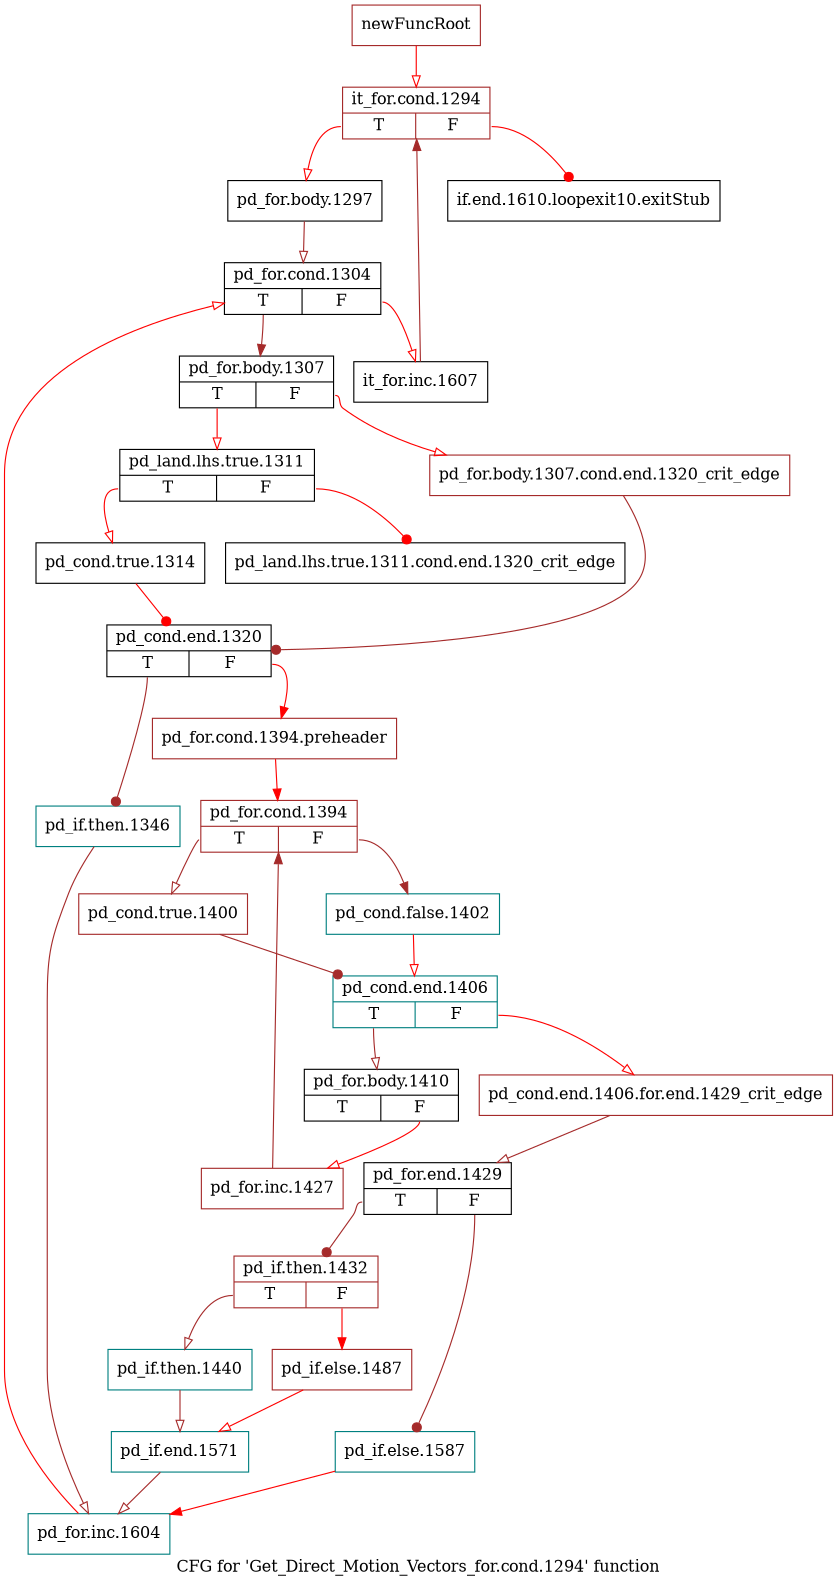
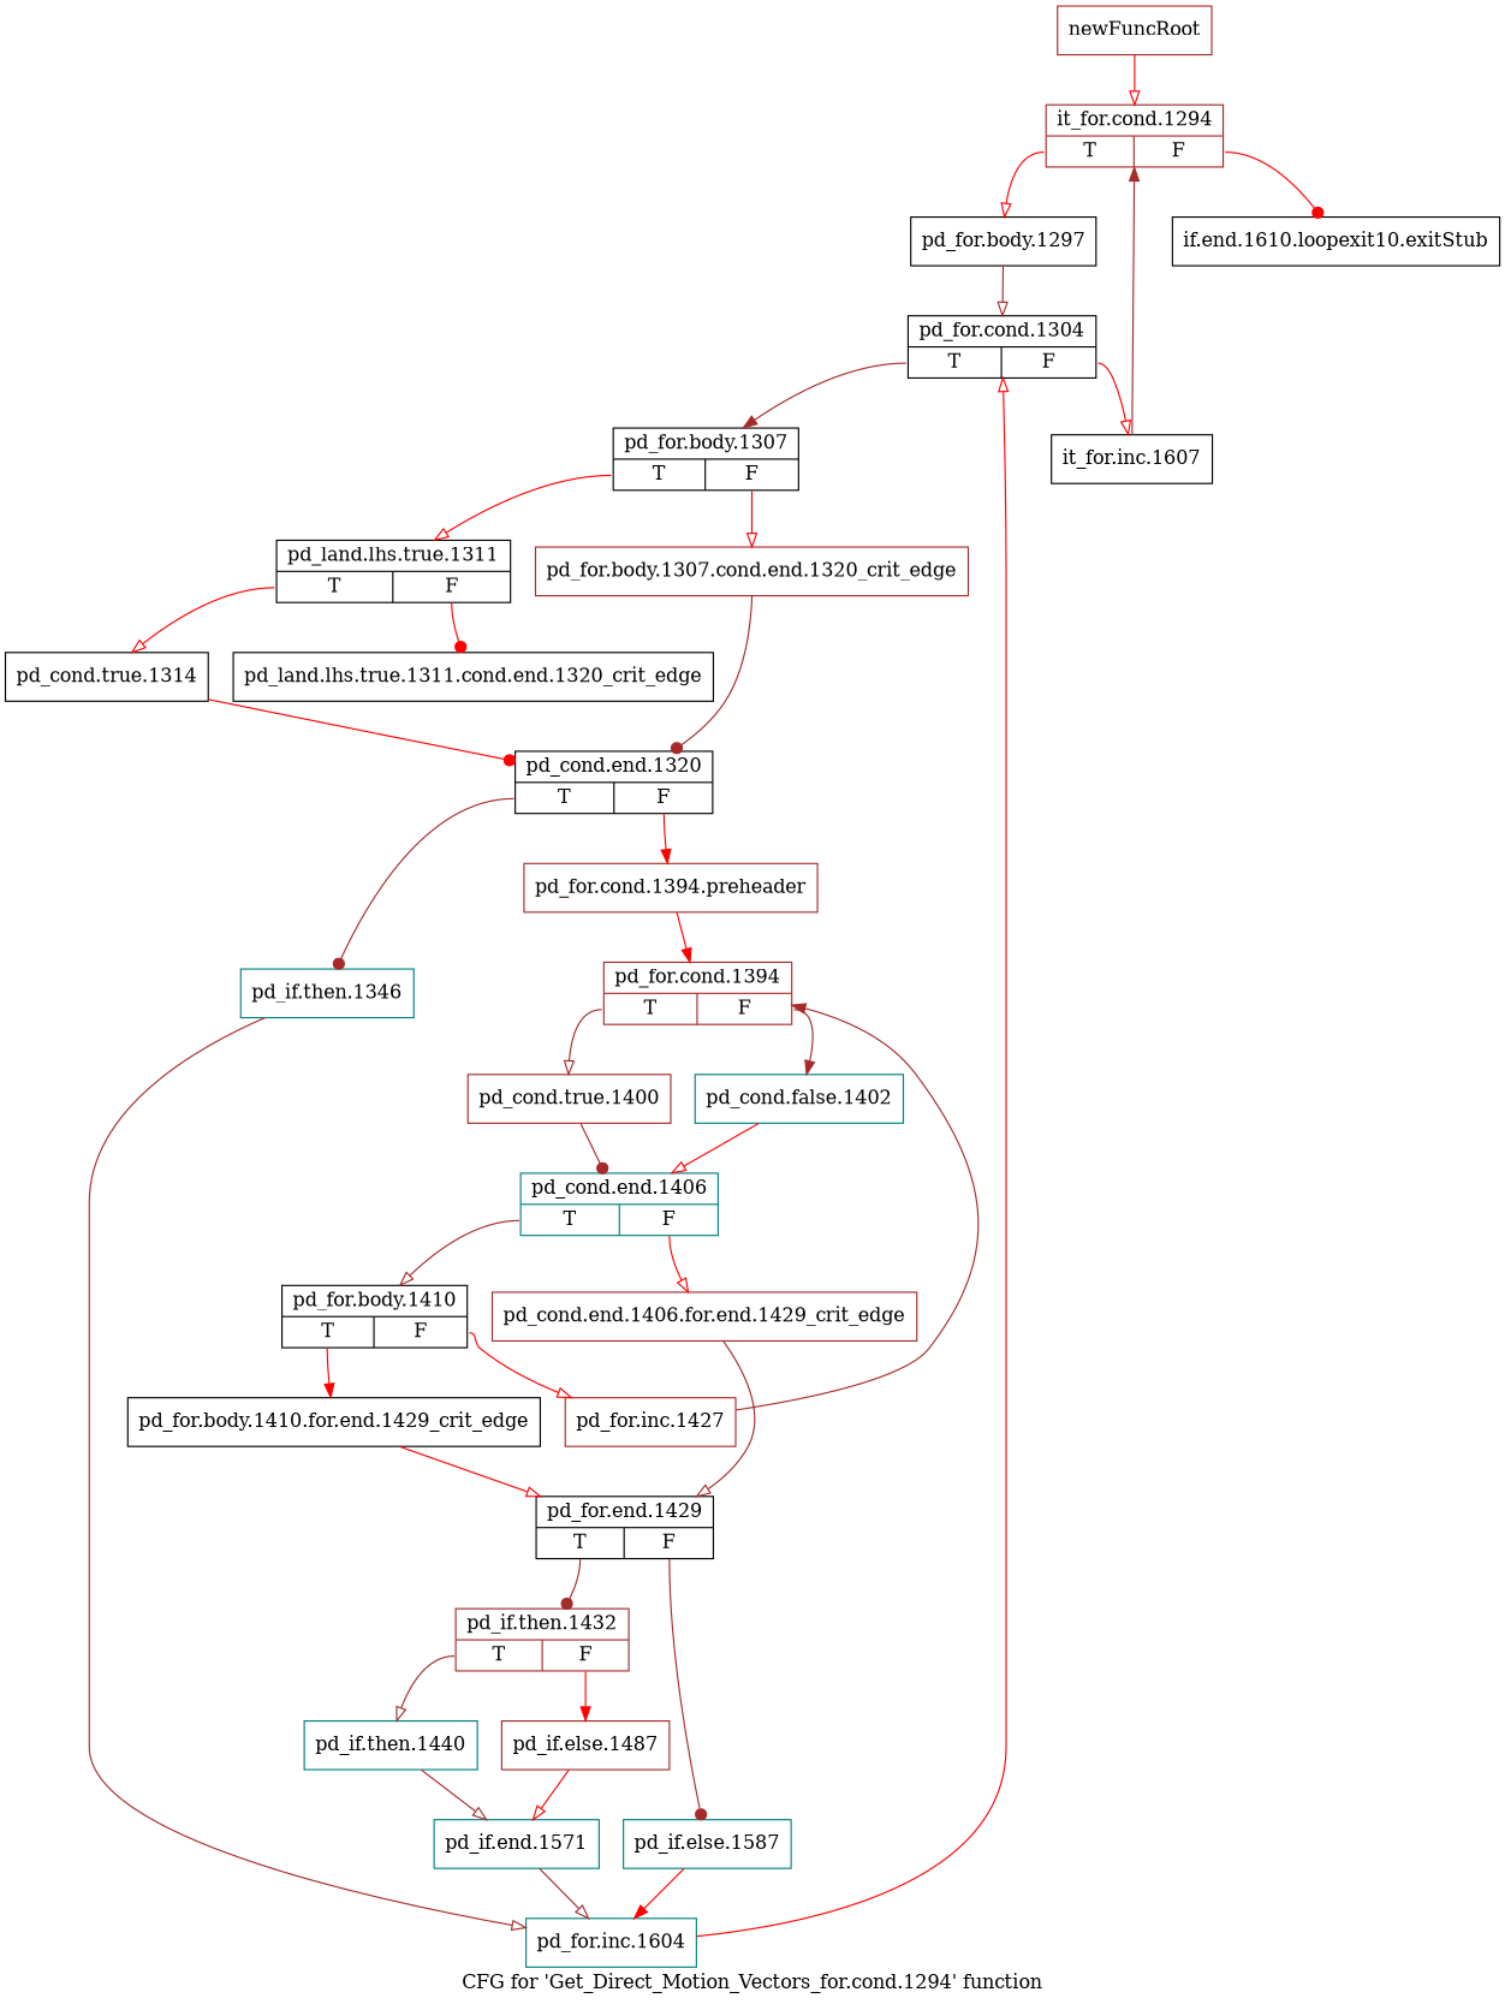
  digraph {
    label="CFG for 'Get_Direct_Motion_Vectors_for.cond.1294' function"
    node [color=black shape=record]
    edge [arrowhead=onormal color=red]
    n1 [color=brown label="{newFuncRoot}"]
    n2 [color=brown label="{it_for.cond.1294|{<s0>T|<s1>F}}"]
    n3 [label="{if.end.1610.loopexit10.exitStub}"]
    n4 [label="{pd_for.body.1297}"]
    n5 [label="{pd_for.cond.1304|{<s0>T|<s1>F}}"]
    n6 [label="{pd_for.body.1307|{<s0>T|<s1>F}}"]
    n7 [label="{it_for.inc.1607}"]
    n8 [label="{pd_land.lhs.true.1311|{<s0>T|<s1>F}}"]
    n9 [color=brown label="{pd_for.body.1307.cond.end.1320_crit_edge}"]
    n10 [label="{pd_cond.true.1314}"]
    n11 [label="{pd_land.lhs.true.1311.cond.end.1320_crit_edge}"]
    n12 [label="{pd_cond.end.1320|{<s0>T|<s1>F}}"]
    n13 [color=teal label="{pd_if.then.1346}"]
    n14 [color=brown label="{pd_for.cond.1394.preheader}"]
    n15 [color=teal label="{pd_for.inc.1604}"]
    n16 [color=brown label="{pd_for.cond.1394|{<s0>T|<s1>F}}"]
    n17 [color=brown label="{pd_cond.true.1400}"]
    n18 [color=teal label="{pd_cond.false.1402}"]
    n19 [color=teal label="{pd_cond.end.1406|{<s0>T|<s1>F}}"]
    n20 [label="{pd_for.body.1410|{<s0>T|<s1>F}}"]
    n21 [color=brown label="{pd_cond.end.1406.for.end.1429_crit_edge}"]
+   n22 [label="{pd_for.body.1410.for.end.1429_crit_edge}"]
    n23 [color=brown label="{pd_for.inc.1427}"]
    n24 [label="{pd_for.end.1429|{<s0>T|<s1>F}}"]
    n25 [color=brown label="{pd_if.then.1432|{<s0>T|<s1>F}}"]
    n26 [color=teal label="{pd_if.else.1587}"]
    n27 [color=teal label="{pd_if.then.1440}"]
    n28 [color=brown label="{pd_if.else.1487}"]
    n29 [color=teal label="{pd_if.end.1571}"]
    n1 -> n2
    n2 -> n3 [arrowhead=dot tailport=s1]
    n2 -> n4 [tailport=s0]
    n4 -> n5 [color=brown]
    n5 -> n6 [arrowhead=normal color=brown tailport=s0]
    n5 -> n7 [tailport=s1]
    n6 -> n8 [tailport=s0]
    n6 -> n9 [tailport=s1]
    n7 -> n2 [arrowhead=normal color=brown]
    n8 -> n10 [tailport=s0]
    n8 -> n11 [arrowhead=dot tailport=s1]
    n9 -> n12 [arrowhead=dot color=brown]
    n10 -> n12 [arrowhead=dot]
    n12 -> n13 [arrowhead=dot color=brown tailport=s0]
    n12 -> n14 [arrowhead=normal tailport=s1]
    n13 -> n15 [color=brown]
    n14 -> n16 [arrowhead=normal]
    n15 -> n5
    n16 -> n17 [color=brown tailport=s0]
    n16 -> n18 [arrowhead=normal color=brown tailport=s1]
    n17 -> n19 [arrowhead=dot color=brown]
    n18 -> n19
    n19 -> n20 [color=brown tailport=s0]
    n19 -> n21 [tailport=s1]
+   n20 -> n22 [arrowhead=normal tailport=s0]
    n20 -> n23 [tailport=s1]
    n21 -> n24 [color=brown]
+   n22 -> n24
    n23 -> n16 [arrowhead=normal color=brown]
    n24 -> n25 [arrowhead=dot color=brown tailport=s0]
    n24 -> n26 [arrowhead=dot color=brown tailport=s1]
    n25 -> n27 [color=brown tailport=s0]
    n25 -> n28 [arrowhead=normal tailport=s1]
    n26 -> n15 [arrowhead=normal]
    n27 -> n29 [color=brown]
    n28 -> n29
    n29 -> n15 [color=brown]
  }
